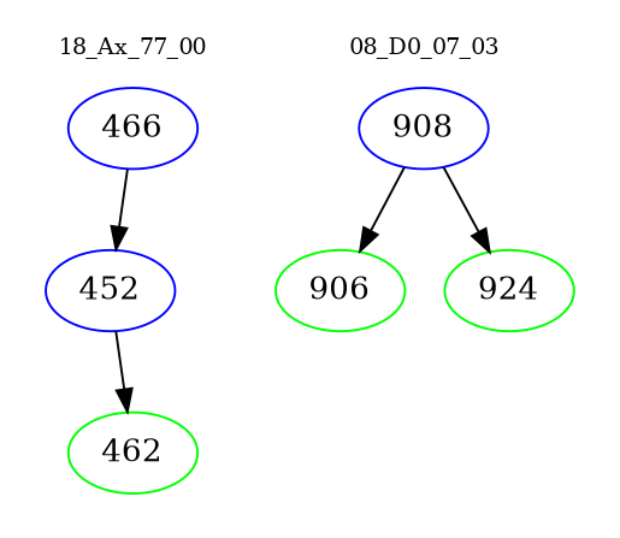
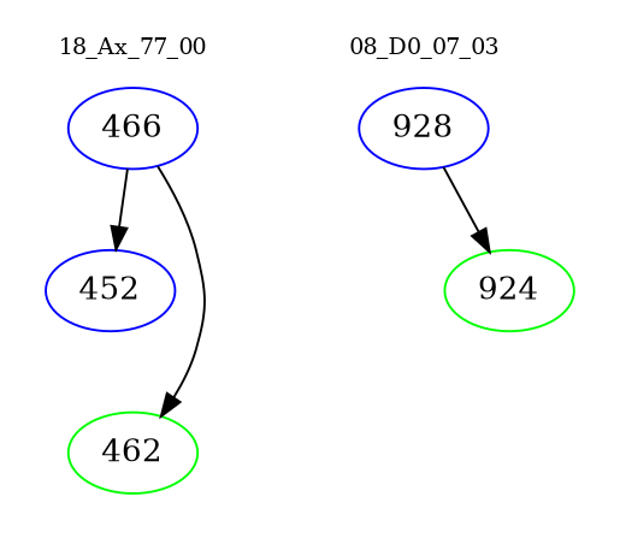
  digraph {
    node [color=blue]
    edge [color=black]
    n1 [label=466]
    n2 [label=452]
    n3 [color=green label=462]
-   n4 [label=908]
-   n5 [color=green label=906]
+   n4 [label=928]
    n6 [color=green label=924]
    subgraph cluster_1 {
      color=white
      fontsize=10
      label="18_Ax_77_00"
      n1
      n2
      n3
    }
    subgraph cluster_2 {
      color=white
      fontsize=10
      label="08_D0_07_03"
      n4
-     n5
      n6
    }
    n1 -> n2
-   n2 -> n3
-   n4 -> n5
+   n1 -> n3
    n4 -> n6
  }
